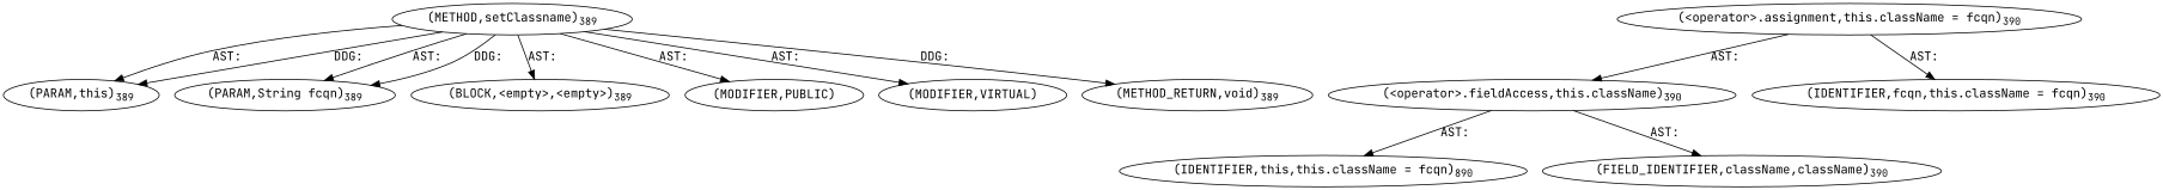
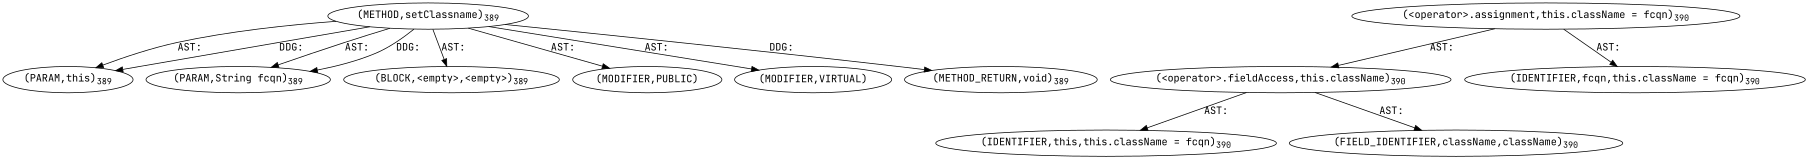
  digraph {
    fontname="JetBrains Mono"
    node [fontname="JetBrains Mono"]
    edge [fontname="JetBrains Mono"]
    n1 [label=<(METHOD,setClassname)<SUB>389</SUB>>]
    n2 [label=<(PARAM,this)<SUB>389</SUB>>]
    n3 [label=<(PARAM,String fcqn)<SUB>389</SUB>>]
    n4 [label=<(BLOCK,&lt;empty&gt;,&lt;empty&gt;)<SUB>389</SUB>>]
    n5 [label=<(MODIFIER,PUBLIC)>]
    n6 [label=<(MODIFIER,VIRTUAL)>]
    n7 [label=<(METHOD_RETURN,void)<SUB>389</SUB>>]
    n8 [label=<(&lt;operator&gt;.assignment,this.className = fcqn)<SUB>390</SUB>>]
    n9 [label=<(&lt;operator&gt;.fieldAccess,this.className)<SUB>390</SUB>>]
    n10 [label=<(IDENTIFIER,fcqn,this.className = fcqn)<SUB>390</SUB>>]
-   n11 [label=<(IDENTIFIER,this,this.className = fcqn)<SUB>890</SUB>>]
+   n11 [label=<(IDENTIFIER,this,this.className = fcqn)<SUB>390</SUB>>]
    n12 [label=<(FIELD_IDENTIFIER,className,className)<SUB>390</SUB>>]
    n1 -> n2 [label="AST: "]
    n1 -> n2 [label="DDG: "]
    n1 -> n3 [label="AST: "]
    n1 -> n3 [label="DDG: "]
    n1 -> n4 [label="AST: "]
    n1 -> n5 [label="AST: "]
    n1 -> n6 [label="AST: "]
    n1 -> n7 [label="DDG: "]
    n8 -> n9 [label="AST: "]
    n8 -> n10 [label="AST: "]
    n9 -> n11 [label="AST: "]
    n9 -> n12 [label="AST: "]
  }
